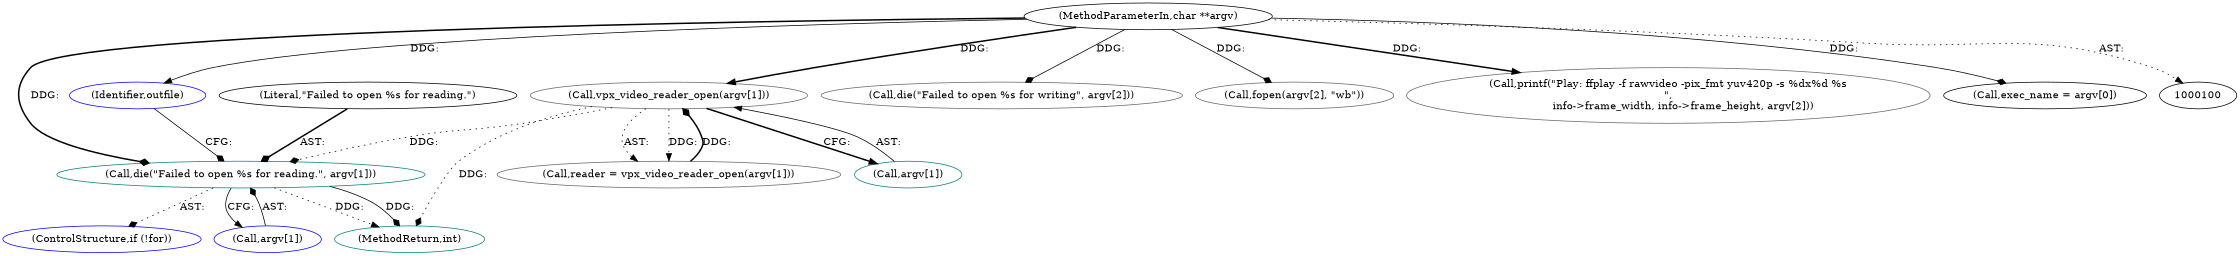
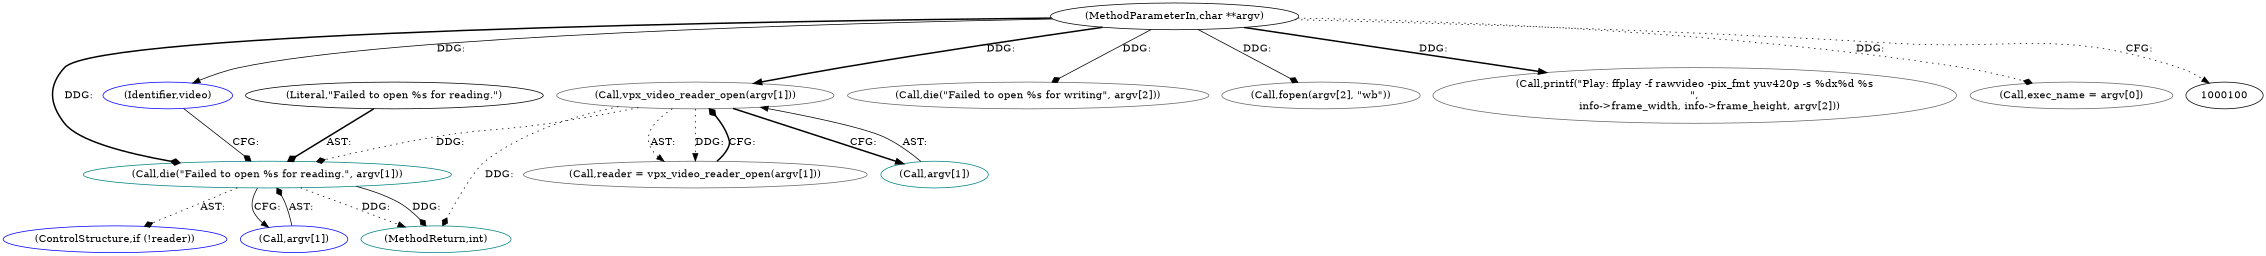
  digraph {
    node [color=gray40]
    edge [arrowhead=diamond style=solid]
    n1 [color=teal label="(Call,die(\"Failed to open %s for reading.\", argv[1]))"]
-   n2 [color=blue label="(ControlStructure,if (!for))"]
+   n2 [color=blue label="(ControlStructure,if (!reader))"]
    n3 [color=blue label="(Call,argv[1])"]
    n4 [color=teal label="(MethodReturn,int)"]
    n5 [label="(Call,vpx_video_reader_open(argv[1]))"]
    n6 [label="(Call,reader = vpx_video_reader_open(argv[1]))"]
    n7 [color=teal label="(Call,argv[1])"]
    n8 [color=black label="(MethodParameterIn,char **argv)"]
    n9 [label="(Call,die(\"Failed to open %s for writing\", argv[2]))"]
    n10 [label="(Call,fopen(argv[2], \"wb\"))"]
    n11 [label="(Call,printf(\"Play: ffplay -f rawvideo -pix_fmt yuv420p -s %dx%d %s\n\",\n         info->frame_width, info->frame_height, argv[2]))"]
-   n12 [color=black label="(Call,exec_name = argv[0])"]
+   n12 [label="(Call,exec_name = argv[0])"]
    1000100 [color=black]
-   n14 [color=blue label="(Identifier,outfile)"]
+   n14 [color=blue label="(Identifier,video)"]
    n15 [color=black label="(Literal,\"Failed to open %s for reading.\")"]
    n1 -> n2 [label="AST: " style=dotted]
    n1 -> n3 [arrowhead=normal label="CFG: "]
    n1 -> n4 [arrowhead=normal label="DDG: " style=dotted]
    n1 -> n4 [label="DDG: "]
    n3 -> n1 [label="AST: "]
    n5 -> n1 [label="DDG: " style=dotted]
    n5 -> n4 [label="DDG: " style=dotted]
    n5 -> n6 [arrowhead=normal label="AST: " style=dotted]
    n5 -> n6 [arrowhead=normal label="DDG: " style=dotted]
    n5 -> n7 [arrowhead=normal label="CFG: " style=bold]
-   n6 -> n5 [label="DDG: " style=bold]
+   n6 -> n5 [label="CFG: " style=bold]
    n7 -> n5 [arrowhead=normal label="AST: "]
    n8 -> n1 [label="DDG: " style=bold]
    n8 -> n5 [arrowhead=normal label="DDG: " style=bold]
    n8 -> n9 [label="DDG: "]
    n8 -> n10 [label="DDG: "]
    n8 -> n11 [arrowhead=normal label="DDG: " style=bold]
-   n8 -> n12 [label="DDG: "]
-   n8 -> 1000100 [arrowhead=normal label="AST: " style=dotted]
+   n8 -> n12 [label="DDG: " style=dotted]
+   n8 -> 1000100 [arrowhead=normal label="CFG: " style=dotted]
    n8 -> n14 [arrowhead=normal label="DDG: "]
    n14 -> n1 [label="CFG: "]
    n15 -> n1 [label="AST: " style=bold]
  }
